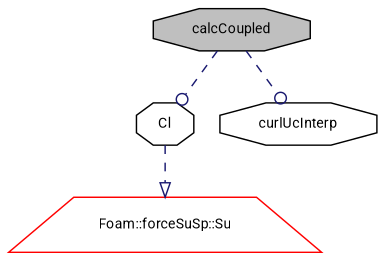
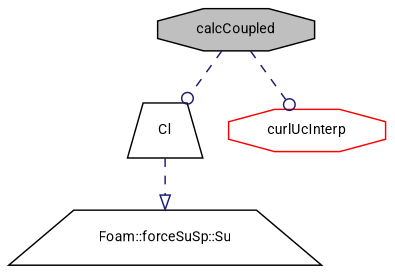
  digraph {
    fontname=Roboto
    rankdir=TB
    node [color=black fontname=Roboto fontsize=10 shape=octagon]
    edge [arrowhead=odot color=midnightblue fontname=Roboto fontsize=10 labelfontname=FreeSans labelfontsize=10 style=dashed]
    n1 [fillcolor=grey75 fontcolor=black height=0.2 label=calcCoupled style=filled width=0.4]
-   n2 [height=0.2 label=Cl width=0.4]
-   n3 [height=0.2 label=curlUcInterp width=0.4]
-   n4 [color=red height=0.2 label="Foam::forceSuSp::Su" shape=trapezium width=0.4]
+   n2 [height=0.2 label=Cl shape=trapezium width=0.4]
+   n3 [color=red height=0.2 label=curlUcInterp width=0.4]
+   n4 [height=0.2 label="Foam::forceSuSp::Su" shape=trapezium width=0.4]
    n1 -> n2
    n1 -> n3
    n2 -> n4 [arrowhead=onormal]
  }
